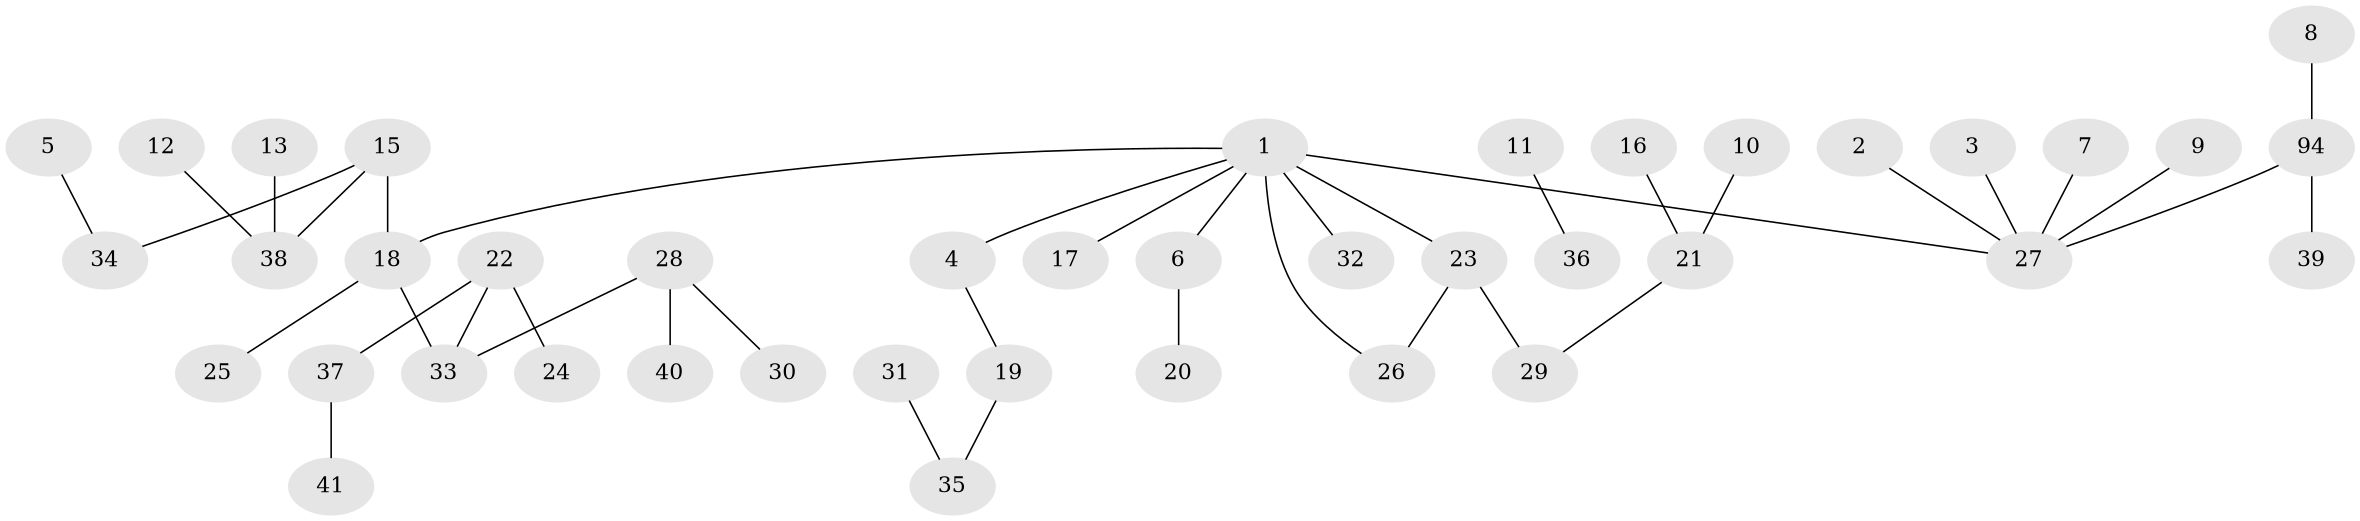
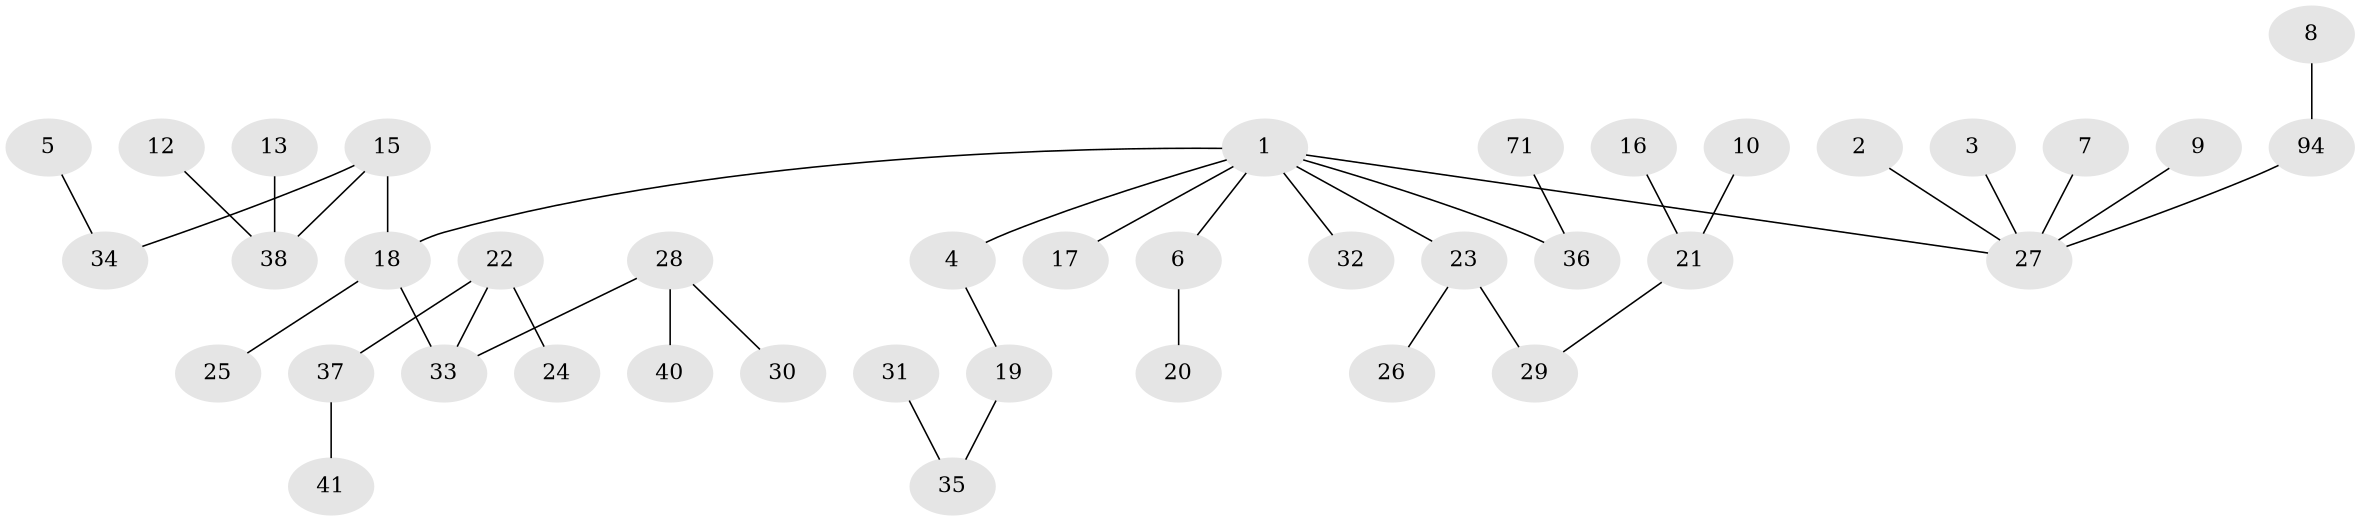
  graph {
    node [color=gray90 style=filled]
    edge [weight=1.0]
    1
    4
    6
    17
    18
    23
    27
    32
    36
    19
    20
    25
    33
    29
    26
    2
    3
    35
    5
    34
    7
    n22 [label=94]
    8
-   39
    9
    10
    21
-   11
+   11 [label=71]
    12
    38
    15
    13
    16
    22
    24
    37
    41
    28
    30
    40
    31
    1 -- 4
    1 -- 6
    1 -- 17
    1 -- 18
    1 -- 23
    1 -- 27
    1 -- 32
-   1 -- 26
+   1 -- 36
    4 -- 19
    6 -- 20
    18 -- 25
    18 -- 33
    23 -- 29
    23 -- 26
    19 -- 35
    2 -- 27
    3 -- 27
    5 -- 34
    7 -- 27
    n22 -- 27
-   n22 -- 39
    8 -- n22
    9 -- 27
    10 -- 21
    21 -- 29
    11 -- 36
    12 -- 38
    15 -- 18
    15 -- 34
    15 -- 38
    13 -- 38
    16 -- 21
    22 -- 33
    22 -- 24
    22 -- 37
    37 -- 41
    28 -- 33
    28 -- 30
    28 -- 40
    31 -- 35
  }
